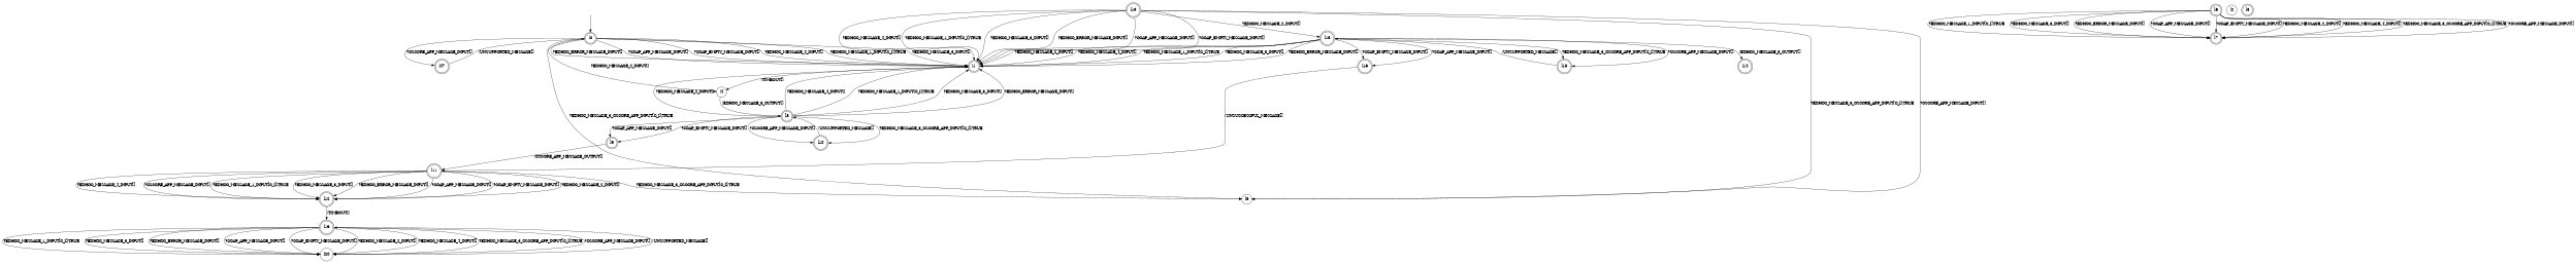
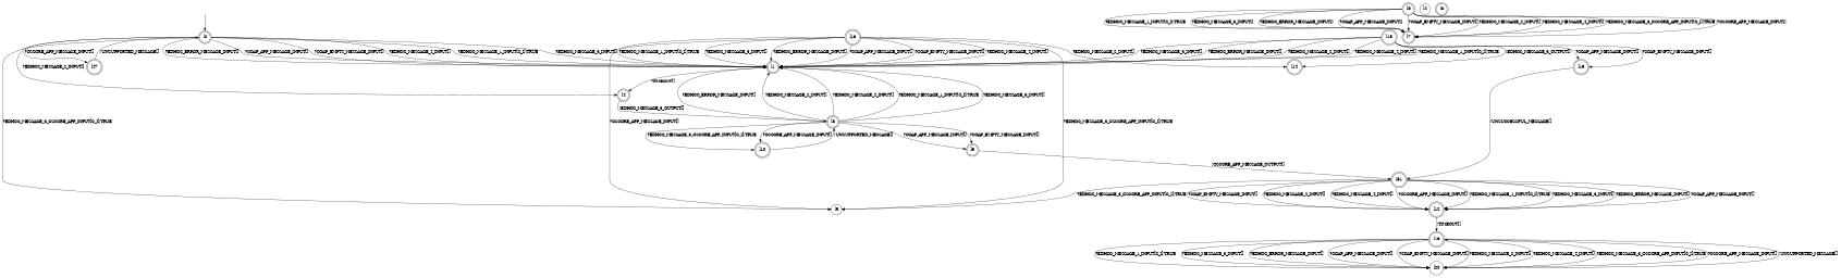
  digraph {
    node [shape=doublecircle]
    "" [shape=none]
    l0
    l1
-   l4 [shape=circle]
+   l4
    l5 [shape=circle]
    n6 [label=l47]
    l8
    l6
    l7
    l2 [shape=circle]
    l3
    l9
    l10
    l13
    l14
-   l11
+   l11 [label=l51]
    l12
    l19
    l20 [shape=circle]
    l15
    l16
-   l18
    "" -> l0
    l0 -> l1 [label=<?EDHOC_MESSAGE_1_INPUT[C_I]|TRUE>]
    l0 -> l1 [label=<?EDHOC_MESSAGE_3_INPUT[]>]
    l0 -> l1 [label=<?EDHOC_ERROR_MESSAGE_INPUT[]>]
    l0 -> l1 [label=<?COAP_APP_MESSAGE_INPUT[]>]
    l0 -> l1 [label=<?COAP_EMPTY_MESSAGE_INPUT[]>]
    l0 -> l1 [label=<?EDHOC_MESSAGE_4_INPUT[]>]
    l0 -> l4 [label=<?EDHOC_MESSAGE_2_INPUT[]>]
    l0 -> l5 [label=<?EDHOC_MESSAGE_3_OSCORE_APP_INPUT[C_I]|TRUE>]
    l0 -> n6 [label=<?OSCORE_APP_MESSAGE_INPUT[]>]
    l1 -> l4 [label=<!TIMEOUT[]>]
    l4 -> l8 [label=<!EDHOC_MESSAGE_3_OUTPUT[]>]
    n6 -> l0 [label=<!UNSUPPORTED_MESSAGE[]>]
    l8 -> l1 [label=<?EDHOC_MESSAGE_1_INPUT[C_I]|TRUE>]
    l8 -> l1 [label=<?EDHOC_MESSAGE_3_INPUT[]>]
    l8 -> l1 [label=<?EDHOC_ERROR_MESSAGE_INPUT[]>]
    l8 -> l1 [label=<?EDHOC_MESSAGE_2_INPUT[]>]
    l8 -> l1 [label=<?EDHOC_MESSAGE_4_INPUT[]>]
    l8 -> l9 [label=<?COAP_APP_MESSAGE_INPUT[]>]
    l8 -> l9 [label=<?COAP_EMPTY_MESSAGE_INPUT[]>]
    l8 -> l10 [label=<?EDHOC_MESSAGE_3_OSCORE_APP_INPUT[C_I]|TRUE>]
    l8 -> l10 [label=<?OSCORE_APP_MESSAGE_INPUT[]>]
    l6 -> l7 [label=<?EDHOC_MESSAGE_1_INPUT[C_I]|TRUE>]
    l6 -> l7 [label=<?EDHOC_MESSAGE_3_INPUT[]>]
    l6 -> l7 [label=<?EDHOC_ERROR_MESSAGE_INPUT[]>]
    l6 -> l7 [label=<?COAP_APP_MESSAGE_INPUT[]>]
    l6 -> l7 [label=<?COAP_EMPTY_MESSAGE_INPUT[]>]
    l6 -> l7 [label=<?EDHOC_MESSAGE_2_INPUT[]>]
    l6 -> l7 [label=<?EDHOC_MESSAGE_4_INPUT[]>]
    l6 -> l7 [label=<?EDHOC_MESSAGE_3_OSCORE_APP_INPUT[C_I]|TRUE>]
    l6 -> l7 [label=<?OSCORE_APP_MESSAGE_INPUT[]>]
    l9 -> l11 [label=<!OSCORE_APP_MESSAGE_OUTPUT[]>]
    l10 -> l8 [label=<!UNSUPPORTED_MESSAGE[]>]
    l13 -> l1 [label=<?EDHOC_MESSAGE_1_INPUT[C_I]|TRUE>]
    l13 -> l1 [label=<?EDHOC_MESSAGE_3_INPUT[]>]
    l13 -> l1 [label=<?EDHOC_ERROR_MESSAGE_INPUT[]>]
    l13 -> l1 [label=<?COAP_APP_MESSAGE_INPUT[]>]
    l13 -> l1 [label=<?COAP_EMPTY_MESSAGE_INPUT[]>]
    l13 -> l1 [label=<?EDHOC_MESSAGE_4_INPUT[]>]
    l13 -> l5 [label=<?EDHOC_MESSAGE_3_OSCORE_APP_INPUT[C_I]|TRUE>]
    l13 -> l5 [label=<?OSCORE_APP_MESSAGE_INPUT[]>]
-   l13 -> l15 [label=<?EDHOC_MESSAGE_2_INPUT[]>]
+   l13 -> l14 [label=<?EDHOC_MESSAGE_2_INPUT[]>]
    l11 -> l5 [label=<?EDHOC_MESSAGE_3_OSCORE_APP_INPUT[C_I]|TRUE>]
    l11 -> l12 [label=<?EDHOC_MESSAGE_1_INPUT[C_I]|TRUE>]
    l11 -> l12 [label=<?EDHOC_MESSAGE_3_INPUT[]>]
    l11 -> l12 [label=<?EDHOC_ERROR_MESSAGE_INPUT[]>]
    l11 -> l12 [label=<?COAP_APP_MESSAGE_INPUT[]>]
    l11 -> l12 [label=<?COAP_EMPTY_MESSAGE_INPUT[]>]
    l11 -> l12 [label=<?EDHOC_MESSAGE_2_INPUT[]>]
    l11 -> l12 [label=<?EDHOC_MESSAGE_4_INPUT[]>]
    l11 -> l12 [label=<?OSCORE_APP_MESSAGE_INPUT[]>]
    l12 -> l19 [label=<!TIMEOUT[]>]
    l19 -> l20 [label=<?EDHOC_MESSAGE_1_INPUT[C_I]|TRUE>]
    l19 -> l20 [label=<?EDHOC_MESSAGE_3_INPUT[]>]
    l19 -> l20 [label=<?EDHOC_ERROR_MESSAGE_INPUT[]>]
    l19 -> l20 [label=<?COAP_APP_MESSAGE_INPUT[]>]
    l19 -> l20 [label=<?COAP_EMPTY_MESSAGE_INPUT[]>]
    l19 -> l20 [label=<?EDHOC_MESSAGE_2_INPUT[]>]
    l19 -> l20 [label=<?EDHOC_MESSAGE_4_INPUT[]>]
    l19 -> l20 [label=<?EDHOC_MESSAGE_3_OSCORE_APP_INPUT[C_I]|TRUE>]
    l19 -> l20 [label=<?OSCORE_APP_MESSAGE_INPUT[]>]
    l20 -> l19 [label=<!UNSUPPORTED_MESSAGE[]>]
    l15 -> l1 [label=<?EDHOC_MESSAGE_1_INPUT[C_I]|TRUE>]
    l15 -> l1 [label=<?EDHOC_MESSAGE_3_INPUT[]>]
    l15 -> l1 [label=<?EDHOC_ERROR_MESSAGE_INPUT[]>]
    l15 -> l1 [label=<?EDHOC_MESSAGE_2_INPUT[]>]
    l15 -> l1 [label=<?EDHOC_MESSAGE_4_INPUT[]>]
    l15 -> l14 [label=<!EDHOC_MESSAGE_3_OUTPUT[]>]
    l15 -> l16 [label=<?COAP_APP_MESSAGE_INPUT[]>]
    l15 -> l16 [label=<?COAP_EMPTY_MESSAGE_INPUT[]>]
-   l15 -> l18 [label=<?EDHOC_MESSAGE_3_OSCORE_APP_INPUT[C_I]|TRUE>]
-   l15 -> l18 [label=<?OSCORE_APP_MESSAGE_INPUT[]>]
    l16 -> l11 [label=<!UNSUCCESSFUL_MESSAGE[]>]
-   l18 -> l15 [label=<!UNSUPPORTED_MESSAGE[]>]
  }
